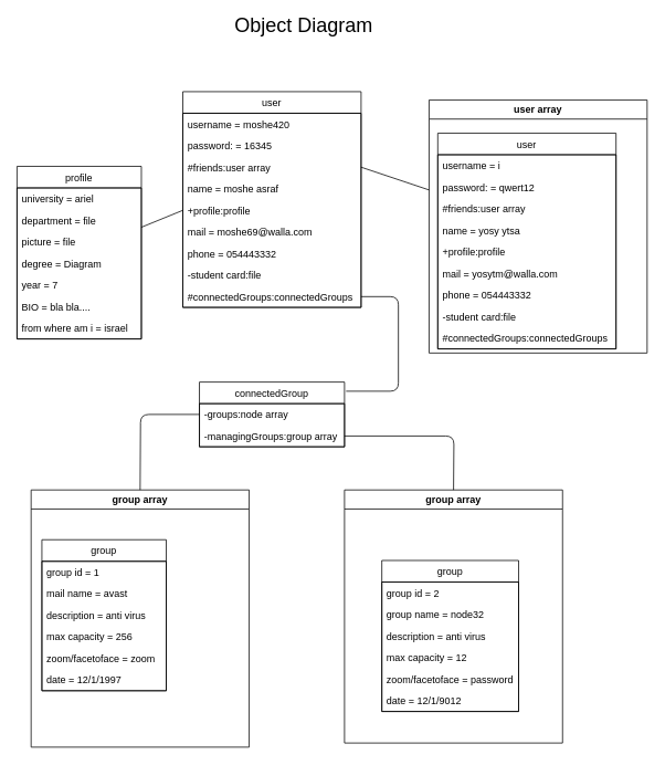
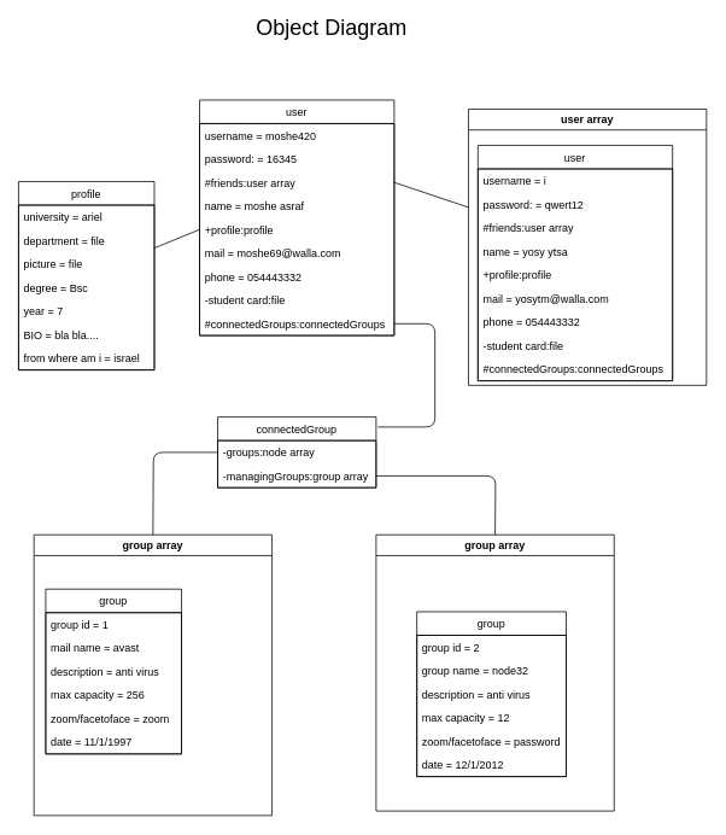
  <mxCell id="0" />
  <mxCell id="1" parent="0" />
  <mxCell id="2" value="user" style="swimlane;fontStyle=0;childLayout=stackLayout;horizontal=1;startSize=26;horizontalStack=0;resizeParent=1;resizeParentMax=0;resizeLast=0;collapsible=1;marginBottom=0;rounded=0;shadow=0;glass=0;comic=0;sketch=0;verticalAlign=top;" parent="1" vertex="1"><mxGeometry x="220" y="110" width="215" height="260" as="geometry" /></mxCell>
  <mxCell id="3" value="fun" style="swimlane;fontStyle=0;childLayout=stackLayout;horizontal=1;startSize=0;horizontalStack=0;resizeParent=1;resizeParentMax=0;resizeLast=0;collapsible=0;marginBottom=0;rounded=0;shadow=0;glass=0;comic=0;sketch=0;verticalAlign=top;swimlaneLine=0;swimlaneFillColor=none;fillColor=none;noLabel=1;overflow=visible;portConstraintRotation=0;snapToPoint=0;fixDash=0;perimeter=rectanglePerimeter;dropTarget=1;expand=0;deletable=1;" parent="2" vertex="1"><mxGeometry y="26" width="215" height="234" as="geometry" /></mxCell>
  <mxCell id="4" value="username = moshe420" style="text;strokeColor=none;fillColor=none;align=left;verticalAlign=top;spacingLeft=4;spacingRight=4;overflow=hidden;rotatable=0;points=[[0,0.5],[1,0.5]];portConstraint=eastwest;" parent="3" vertex="1"><mxGeometry width="215" height="26" as="geometry" /></mxCell>
  <mxCell id="5" value="password: = 16345" style="text;strokeColor=none;fillColor=none;align=left;verticalAlign=top;spacingLeft=4;spacingRight=4;overflow=hidden;rotatable=0;points=[[0,0.5],[1,0.5]];portConstraint=eastwest;" parent="3" vertex="1"><mxGeometry y="26" width="215" height="26" as="geometry" /></mxCell>
  <mxCell id="6" value="#friends:user array" style="text;strokeColor=none;fillColor=none;align=left;verticalAlign=top;spacingLeft=4;spacingRight=4;overflow=hidden;rotatable=0;points=[[0,0.5],[1,0.5]];portConstraint=eastwest;" parent="3" vertex="1"><mxGeometry y="52" width="215" height="26" as="geometry" /></mxCell>
  <mxCell id="7" value="name = moshe asraf" style="text;strokeColor=none;fillColor=none;align=left;verticalAlign=top;spacingLeft=4;spacingRight=4;overflow=hidden;rotatable=0;points=[[0,0.5],[1,0.5]];portConstraint=eastwest;" parent="3" vertex="1"><mxGeometry y="78" width="215" height="26" as="geometry" /></mxCell>
  <mxCell id="8" value="+profile:profile" style="text;strokeColor=none;fillColor=none;align=left;verticalAlign=top;spacingLeft=4;spacingRight=4;overflow=hidden;rotatable=0;points=[[0,0.5],[1,0.5]];portConstraint=eastwest;" parent="3" vertex="1"><mxGeometry y="104" width="215" height="26" as="geometry" /></mxCell>
  <mxCell id="9" value="mail = moshe69@walla.com" style="text;strokeColor=none;fillColor=none;align=left;verticalAlign=top;spacingLeft=4;spacingRight=4;overflow=hidden;rotatable=0;points=[[0,0.5],[1,0.5]];portConstraint=eastwest;" parent="3" vertex="1"><mxGeometry y="130" width="215" height="26" as="geometry" /></mxCell>
  <mxCell id="10" value="phone = 054443332" style="text;strokeColor=none;fillColor=none;align=left;verticalAlign=top;spacingLeft=4;spacingRight=4;overflow=hidden;rotatable=0;points=[[0,0.5],[1,0.5]];portConstraint=eastwest;" parent="3" vertex="1"><mxGeometry y="156" width="215" height="26" as="geometry" /></mxCell>
  <mxCell id="11" value="-student card:file" style="text;strokeColor=none;fillColor=none;align=left;verticalAlign=top;spacingLeft=4;spacingRight=4;overflow=hidden;rotatable=0;points=[[0,0.5],[1,0.5]];portConstraint=eastwest;" parent="3" vertex="1"><mxGeometry y="182" width="215" height="26" as="geometry" /></mxCell>
  <mxCell id="12" value="#connectedGroups:connectedGroups" style="text;strokeColor=none;fillColor=none;align=left;verticalAlign=top;spacingLeft=4;spacingRight=4;overflow=hidden;rotatable=0;points=[[0,0.5],[1,0.5]];portConstraint=eastwest;" parent="3" vertex="1"><mxGeometry y="208" width="215" height="26" as="geometry" /></mxCell>
  <mxCell id="13" style="edgeStyle=none;html=1;exitX=1;exitY=0.5;exitDx=0;exitDy=0;endArrow=none;endFill=0;" parent="1" source="6" target="14" edge="1"><mxGeometry relative="1" as="geometry" /></mxCell>
  <mxCell id="14" value="user array" style="swimlane;" parent="1" vertex="1"><mxGeometry x="517" y="120" width="263" height="305" as="geometry" /></mxCell>
  <mxCell id="15" value="user" style="swimlane;fontStyle=0;childLayout=stackLayout;horizontal=1;startSize=26;horizontalStack=0;resizeParent=1;resizeParentMax=0;resizeLast=0;collapsible=1;marginBottom=0;rounded=0;shadow=0;glass=0;comic=0;sketch=0;verticalAlign=top;" parent="14" vertex="1"><mxGeometry x="10.5" y="40" width="215" height="260" as="geometry" /></mxCell>
  <mxCell id="16" value="fun" style="swimlane;fontStyle=0;childLayout=stackLayout;horizontal=1;startSize=0;horizontalStack=0;resizeParent=1;resizeParentMax=0;resizeLast=0;collapsible=0;marginBottom=0;rounded=0;shadow=0;glass=0;comic=0;sketch=0;verticalAlign=top;swimlaneLine=0;swimlaneFillColor=none;fillColor=none;noLabel=1;overflow=visible;portConstraintRotation=0;snapToPoint=0;fixDash=0;perimeter=rectanglePerimeter;dropTarget=1;expand=0;deletable=1;" parent="15" vertex="1"><mxGeometry y="26" width="215" height="234" as="geometry" /></mxCell>
  <mxCell id="17" value="username = i" style="text;strokeColor=none;fillColor=none;align=left;verticalAlign=top;spacingLeft=4;spacingRight=4;overflow=hidden;rotatable=0;points=[[0,0.5],[1,0.5]];portConstraint=eastwest;" parent="16" vertex="1"><mxGeometry width="215" height="26" as="geometry" /></mxCell>
  <mxCell id="18" value="password: = qwert12" style="text;strokeColor=none;fillColor=none;align=left;verticalAlign=top;spacingLeft=4;spacingRight=4;overflow=hidden;rotatable=0;points=[[0,0.5],[1,0.5]];portConstraint=eastwest;" parent="16" vertex="1"><mxGeometry y="26" width="215" height="26" as="geometry" /></mxCell>
  <mxCell id="19" value="#friends:user array" style="text;strokeColor=none;fillColor=none;align=left;verticalAlign=top;spacingLeft=4;spacingRight=4;overflow=hidden;rotatable=0;points=[[0,0.5],[1,0.5]];portConstraint=eastwest;" parent="16" vertex="1"><mxGeometry y="52" width="215" height="26" as="geometry" /></mxCell>
  <mxCell id="20" value="name = yosy ytsa" style="text;strokeColor=none;fillColor=none;align=left;verticalAlign=top;spacingLeft=4;spacingRight=4;overflow=hidden;rotatable=0;points=[[0,0.5],[1,0.5]];portConstraint=eastwest;" parent="16" vertex="1"><mxGeometry y="78" width="215" height="26" as="geometry" /></mxCell>
  <mxCell id="21" value="+profile:profile" style="text;strokeColor=none;fillColor=none;align=left;verticalAlign=top;spacingLeft=4;spacingRight=4;overflow=hidden;rotatable=0;points=[[0,0.5],[1,0.5]];portConstraint=eastwest;" parent="16" vertex="1"><mxGeometry y="104" width="215" height="26" as="geometry" /></mxCell>
  <mxCell id="22" value="mail = yosytm@walla.com" style="text;strokeColor=none;fillColor=none;align=left;verticalAlign=top;spacingLeft=4;spacingRight=4;overflow=hidden;rotatable=0;points=[[0,0.5],[1,0.5]];portConstraint=eastwest;" parent="16" vertex="1"><mxGeometry y="130" width="215" height="26" as="geometry" /></mxCell>
  <mxCell id="23" value="phone = 054443332" style="text;strokeColor=none;fillColor=none;align=left;verticalAlign=top;spacingLeft=4;spacingRight=4;overflow=hidden;rotatable=0;points=[[0,0.5],[1,0.5]];portConstraint=eastwest;" parent="16" vertex="1"><mxGeometry y="156" width="215" height="26" as="geometry" /></mxCell>
  <mxCell id="24" value="-student card:file" style="text;strokeColor=none;fillColor=none;align=left;verticalAlign=top;spacingLeft=4;spacingRight=4;overflow=hidden;rotatable=0;points=[[0,0.5],[1,0.5]];portConstraint=eastwest;" parent="16" vertex="1"><mxGeometry y="182" width="215" height="26" as="geometry" /></mxCell>
  <mxCell id="25" value="#connectedGroups:connectedGroups" style="text;strokeColor=none;fillColor=none;align=left;verticalAlign=top;spacingLeft=4;spacingRight=4;overflow=hidden;rotatable=0;points=[[0,0.5],[1,0.5]];portConstraint=eastwest;" parent="16" vertex="1"><mxGeometry y="208" width="215" height="26" as="geometry" /></mxCell>
  <mxCell id="26" value="profile" style="swimlane;fontStyle=0;childLayout=stackLayout;horizontal=1;startSize=26;horizontalStack=0;resizeParent=1;resizeParentMax=0;resizeLast=0;collapsible=1;marginBottom=0;rounded=0;shadow=0;glass=0;comic=0;sketch=0;verticalAlign=top;" parent="1" vertex="1"><mxGeometry x="20" y="200" width="150" height="208" as="geometry" /></mxCell>
  <mxCell id="27" value="fun" style="swimlane;fontStyle=0;childLayout=stackLayout;horizontal=1;startSize=0;horizontalStack=0;resizeParent=1;resizeParentMax=0;resizeLast=0;collapsible=0;marginBottom=0;rounded=0;shadow=0;glass=0;comic=0;sketch=0;verticalAlign=top;swimlaneLine=0;swimlaneFillColor=none;fillColor=none;noLabel=1;overflow=visible;portConstraintRotation=0;snapToPoint=0;fixDash=0;perimeter=rectanglePerimeter;dropTarget=1;expand=0;deletable=1;" parent="26" vertex="1"><mxGeometry y="26" width="150" height="182" as="geometry" /></mxCell>
  <mxCell id="28" value="university = ariel" style="text;strokeColor=none;fillColor=none;align=left;verticalAlign=top;spacingLeft=4;spacingRight=4;overflow=hidden;rotatable=0;points=[[0,0.5],[1,0.5]];portConstraint=eastwest;" parent="27" vertex="1"><mxGeometry width="150" height="26" as="geometry" /></mxCell>
  <mxCell id="29" value="department = file " style="text;strokeColor=none;fillColor=none;align=left;verticalAlign=top;spacingLeft=4;spacingRight=4;overflow=hidden;rotatable=0;points=[[0,0.5],[1,0.5]];portConstraint=eastwest;" parent="27" vertex="1"><mxGeometry y="26" width="150" height="26" as="geometry" /></mxCell>
  <mxCell id="30" value="picture = file" style="text;strokeColor=none;fillColor=none;align=left;verticalAlign=top;spacingLeft=4;spacingRight=4;overflow=hidden;rotatable=0;points=[[0,0.5],[1,0.5]];portConstraint=eastwest;" parent="27" vertex="1"><mxGeometry y="52" width="150" height="26" as="geometry" /></mxCell>
- <mxCell id="31" value="degree = Diagram" style="text;strokeColor=none;fillColor=none;align=left;verticalAlign=top;spacingLeft=4;spacingRight=4;overflow=hidden;rotatable=0;points=[[0,0.5],[1,0.5]];portConstraint=eastwest;" parent="27" vertex="1"><mxGeometry y="78" width="150" height="26" as="geometry" /></mxCell>
+ <mxCell id="31" value="degree = Bsc" style="text;strokeColor=none;fillColor=none;align=left;verticalAlign=top;spacingLeft=4;spacingRight=4;overflow=hidden;rotatable=0;points=[[0,0.5],[1,0.5]];portConstraint=eastwest;" parent="27" vertex="1"><mxGeometry y="78" width="150" height="26" as="geometry" /></mxCell>
  <mxCell id="32" value="year = 7" style="text;strokeColor=none;fillColor=none;align=left;verticalAlign=top;spacingLeft=4;spacingRight=4;overflow=hidden;rotatable=0;points=[[0,0.5],[1,0.5]];portConstraint=eastwest;" parent="27" vertex="1"><mxGeometry y="104" width="150" height="26" as="geometry" /></mxCell>
  <mxCell id="33" value="BIO = bla bla...." style="text;strokeColor=none;fillColor=none;align=left;verticalAlign=top;spacingLeft=4;spacingRight=4;overflow=hidden;rotatable=0;points=[[0,0.5],[1,0.5]];portConstraint=eastwest;" parent="27" vertex="1"><mxGeometry y="130" width="150" height="26" as="geometry" /></mxCell>
  <mxCell id="34" value="from where am i = israel" style="text;strokeColor=none;fillColor=none;align=left;verticalAlign=top;spacingLeft=4;spacingRight=4;overflow=hidden;rotatable=0;points=[[0,0.5],[1,0.5]];portConstraint=eastwest;" parent="27" vertex="1"><mxGeometry y="156" width="150" height="26" as="geometry" /></mxCell>
  <mxCell id="35" style="edgeStyle=none;html=1;exitX=0;exitY=0.5;exitDx=0;exitDy=0;endArrow=none;endFill=0;" parent="1" source="8" target="26" edge="1"><mxGeometry relative="1" as="geometry" /></mxCell>
  <mxCell id="36" value="connectedGroup" style="swimlane;fontStyle=0;childLayout=stackLayout;horizontal=1;startSize=26;horizontalStack=0;resizeParent=1;resizeParentMax=0;resizeLast=0;collapsible=1;marginBottom=0;rounded=0;shadow=0;glass=0;comic=0;sketch=0;verticalAlign=top;" parent="1" vertex="1"><mxGeometry x="240" y="460" width="175" height="78" as="geometry" /></mxCell>
  <mxCell id="37" value="fun" style="swimlane;fontStyle=0;childLayout=stackLayout;horizontal=1;startSize=0;horizontalStack=0;resizeParent=1;resizeParentMax=0;resizeLast=0;collapsible=0;marginBottom=0;rounded=0;shadow=0;glass=0;comic=0;sketch=0;verticalAlign=top;swimlaneLine=0;swimlaneFillColor=none;fillColor=none;noLabel=1;overflow=visible;portConstraintRotation=0;snapToPoint=0;fixDash=0;perimeter=rectanglePerimeter;dropTarget=1;expand=0;deletable=1;" parent="36" vertex="1"><mxGeometry y="26" width="175" height="52" as="geometry" /></mxCell>
  <mxCell id="38" value="-groups:node array" style="text;strokeColor=none;fillColor=none;align=left;verticalAlign=top;spacingLeft=4;spacingRight=4;overflow=hidden;rotatable=0;points=[[0,0.5],[1,0.5]];portConstraint=eastwest;" parent="37" vertex="1"><mxGeometry width="175" height="26" as="geometry" /></mxCell>
  <mxCell id="39" value="-managingGroups:group array" style="text;strokeColor=none;fillColor=none;align=left;verticalAlign=top;spacingLeft=4;spacingRight=4;overflow=hidden;rotatable=0;points=[[0,0.5],[1,0.5]];portConstraint=eastwest;" parent="37" vertex="1"><mxGeometry y="26" width="175" height="26" as="geometry" /></mxCell>
  <mxCell id="40" style="edgeStyle=none;html=1;exitX=1;exitY=0.5;exitDx=0;exitDy=0;endArrow=none;endFill=0;entryX=1.011;entryY=0.141;entryDx=0;entryDy=0;entryPerimeter=0;" parent="1" source="12" target="36" edge="1"><mxGeometry relative="1" as="geometry"><Array as="points"><mxPoint x="480" y="357" /><mxPoint x="480" y="471" /></Array></mxGeometry></mxCell>
  <mxCell id="41" value="group array" style="swimlane;" parent="1" vertex="1"><mxGeometry x="37" y="590" width="263" height="310" as="geometry" /></mxCell>
  <mxCell id="42" value="group" style="swimlane;fontStyle=0;childLayout=stackLayout;horizontal=1;startSize=26;horizontalStack=0;resizeParent=1;resizeParentMax=0;resizeLast=0;collapsible=1;marginBottom=0;rounded=0;shadow=0;glass=0;comic=0;sketch=0;verticalAlign=top;" parent="41" vertex="1"><mxGeometry x="13" y="60" width="150" height="182" as="geometry" /></mxCell>
  <mxCell id="43" value="fun" style="swimlane;fontStyle=0;childLayout=stackLayout;horizontal=1;startSize=0;horizontalStack=0;resizeParent=1;resizeParentMax=0;resizeLast=0;collapsible=0;marginBottom=0;rounded=0;shadow=0;glass=0;comic=0;sketch=0;verticalAlign=top;swimlaneLine=0;swimlaneFillColor=none;fillColor=none;noLabel=1;overflow=visible;portConstraintRotation=0;snapToPoint=0;fixDash=0;perimeter=rectanglePerimeter;dropTarget=1;expand=0;deletable=1;" parent="42" vertex="1"><mxGeometry y="26" width="150" height="156" as="geometry" /></mxCell>
  <mxCell id="44" value="group id = 1" style="text;strokeColor=none;fillColor=none;align=left;verticalAlign=top;spacingLeft=4;spacingRight=4;overflow=hidden;rotatable=0;points=[[0,0.5],[1,0.5]];portConstraint=eastwest;" parent="43" vertex="1"><mxGeometry width="150" height="26" as="geometry" /></mxCell>
  <mxCell id="45" value="mail name = avast" style="text;strokeColor=none;fillColor=none;align=left;verticalAlign=top;spacingLeft=4;spacingRight=4;overflow=hidden;rotatable=0;points=[[0,0.5],[1,0.5]];portConstraint=eastwest;" parent="43" vertex="1"><mxGeometry y="26" width="150" height="26" as="geometry" /></mxCell>
  <mxCell id="46" value="description = anti virus" style="text;strokeColor=none;fillColor=none;align=left;verticalAlign=top;spacingLeft=4;spacingRight=4;overflow=hidden;rotatable=0;points=[[0,0.5],[1,0.5]];portConstraint=eastwest;" parent="43" vertex="1"><mxGeometry y="52" width="150" height="26" as="geometry" /></mxCell>
  <mxCell id="47" value="max capacity = 256" style="text;strokeColor=none;fillColor=none;align=left;verticalAlign=top;spacingLeft=4;spacingRight=4;overflow=hidden;rotatable=0;points=[[0,0.5],[1,0.5]];portConstraint=eastwest;" parent="43" vertex="1"><mxGeometry y="78" width="150" height="26" as="geometry" /></mxCell>
  <mxCell id="48" value="zoom/facetoface = zoom" style="text;strokeColor=none;fillColor=none;align=left;verticalAlign=top;spacingLeft=4;spacingRight=4;overflow=hidden;rotatable=0;points=[[0,0.5],[1,0.5]];portConstraint=eastwest;" parent="43" vertex="1"><mxGeometry y="104" width="150" height="26" as="geometry" /></mxCell>
- <mxCell id="49" value="date = 12/1/1997" style="text;strokeColor=none;fillColor=none;align=left;verticalAlign=top;spacingLeft=4;spacingRight=4;overflow=hidden;rotatable=0;points=[[0,0.5],[1,0.5]];portConstraint=eastwest;" parent="43" vertex="1"><mxGeometry y="130" width="150" height="26" as="geometry" /></mxCell>
+ <mxCell id="49" value="date = 11/1/1997" style="text;strokeColor=none;fillColor=none;align=left;verticalAlign=top;spacingLeft=4;spacingRight=4;overflow=hidden;rotatable=0;points=[[0,0.5],[1,0.5]];portConstraint=eastwest;" parent="43" vertex="1"><mxGeometry y="130" width="150" height="26" as="geometry" /></mxCell>
  <mxCell id="50" value="group array" style="swimlane;" parent="1" vertex="1"><mxGeometry x="415" y="590" width="263" height="305" as="geometry" /></mxCell>
  <mxCell id="51" value="group" style="swimlane;fontStyle=0;childLayout=stackLayout;horizontal=1;startSize=26;horizontalStack=0;resizeParent=1;resizeParentMax=0;resizeLast=0;collapsible=1;marginBottom=0;rounded=0;shadow=0;glass=0;comic=0;sketch=0;verticalAlign=top;" parent="50" vertex="1"><mxGeometry x="45" y="85" width="165" height="182" as="geometry" /></mxCell>
  <mxCell id="52" value="fun" style="swimlane;fontStyle=0;childLayout=stackLayout;horizontal=1;startSize=0;horizontalStack=0;resizeParent=1;resizeParentMax=0;resizeLast=0;collapsible=0;marginBottom=0;rounded=0;shadow=0;glass=0;comic=0;sketch=0;verticalAlign=top;swimlaneLine=0;swimlaneFillColor=none;fillColor=none;noLabel=1;overflow=visible;portConstraintRotation=0;snapToPoint=0;fixDash=0;perimeter=rectanglePerimeter;dropTarget=1;expand=0;deletable=1;" parent="51" vertex="1"><mxGeometry y="26" width="165" height="156" as="geometry" /></mxCell>
  <mxCell id="53" value="group id = 2" style="text;strokeColor=none;fillColor=none;align=left;verticalAlign=top;spacingLeft=4;spacingRight=4;overflow=hidden;rotatable=0;points=[[0,0.5],[1,0.5]];portConstraint=eastwest;" parent="52" vertex="1"><mxGeometry width="165" height="26" as="geometry" /></mxCell>
  <mxCell id="54" value="group name = node32" style="text;strokeColor=none;fillColor=none;align=left;verticalAlign=top;spacingLeft=4;spacingRight=4;overflow=hidden;rotatable=0;points=[[0,0.5],[1,0.5]];portConstraint=eastwest;" parent="52" vertex="1"><mxGeometry y="26" width="165" height="26" as="geometry" /></mxCell>
  <mxCell id="55" value="description = anti virus" style="text;strokeColor=none;fillColor=none;align=left;verticalAlign=top;spacingLeft=4;spacingRight=4;overflow=hidden;rotatable=0;points=[[0,0.5],[1,0.5]];portConstraint=eastwest;" parent="52" vertex="1"><mxGeometry y="52" width="165" height="26" as="geometry" /></mxCell>
  <mxCell id="56" value="max capacity = 12" style="text;strokeColor=none;fillColor=none;align=left;verticalAlign=top;spacingLeft=4;spacingRight=4;overflow=hidden;rotatable=0;points=[[0,0.5],[1,0.5]];portConstraint=eastwest;" parent="52" vertex="1"><mxGeometry y="78" width="165" height="26" as="geometry" /></mxCell>
  <mxCell id="57" value="zoom/facetoface = password" style="text;strokeColor=none;fillColor=none;align=left;verticalAlign=top;spacingLeft=4;spacingRight=4;overflow=hidden;rotatable=0;points=[[0,0.5],[1,0.5]];portConstraint=eastwest;" parent="52" vertex="1"><mxGeometry y="104" width="165" height="26" as="geometry" /></mxCell>
- <mxCell id="58" value="date = 12/1/9012" style="text;strokeColor=none;fillColor=none;align=left;verticalAlign=top;spacingLeft=4;spacingRight=4;overflow=hidden;rotatable=0;points=[[0,0.5],[1,0.5]];portConstraint=eastwest;" parent="52" vertex="1"><mxGeometry y="130" width="165" height="26" as="geometry" /></mxCell>
+ <mxCell id="58" value="date = 12/1/2012" style="text;strokeColor=none;fillColor=none;align=left;verticalAlign=top;spacingLeft=4;spacingRight=4;overflow=hidden;rotatable=0;points=[[0,0.5],[1,0.5]];portConstraint=eastwest;" parent="52" vertex="1"><mxGeometry y="130" width="165" height="26" as="geometry" /></mxCell>
  <mxCell id="59" style="edgeStyle=none;html=1;exitX=0;exitY=0.5;exitDx=0;exitDy=0;endArrow=none;endFill=0;entryX=0.5;entryY=0;entryDx=0;entryDy=0;" parent="1" source="38" target="41" edge="1"><mxGeometry relative="1" as="geometry"><mxPoint x="180" y="499" as="targetPoint" /><Array as="points"><mxPoint x="169" y="499" /></Array></mxGeometry></mxCell>
  <mxCell id="60" style="edgeStyle=none;html=1;exitX=1;exitY=0.5;exitDx=0;exitDy=0;entryX=0.5;entryY=0;entryDx=0;entryDy=0;endArrow=none;endFill=0;" parent="1" source="39" target="50" edge="1"><mxGeometry relative="1" as="geometry"><Array as="points"><mxPoint x="547" y="525" /></Array></mxGeometry></mxCell>
  <mxCell id="61" value="&lt;font style=&quot;font-size: 24px&quot;&gt;Object Diagram&lt;/font&gt;" style="text;html=1;strokeColor=none;fillColor=none;align=center;verticalAlign=middle;whiteSpace=wrap;rounded=0;" parent="1" vertex="1"><mxGeometry x="266" y="20" width="200" height="20" as="geometry" /></mxCell>
